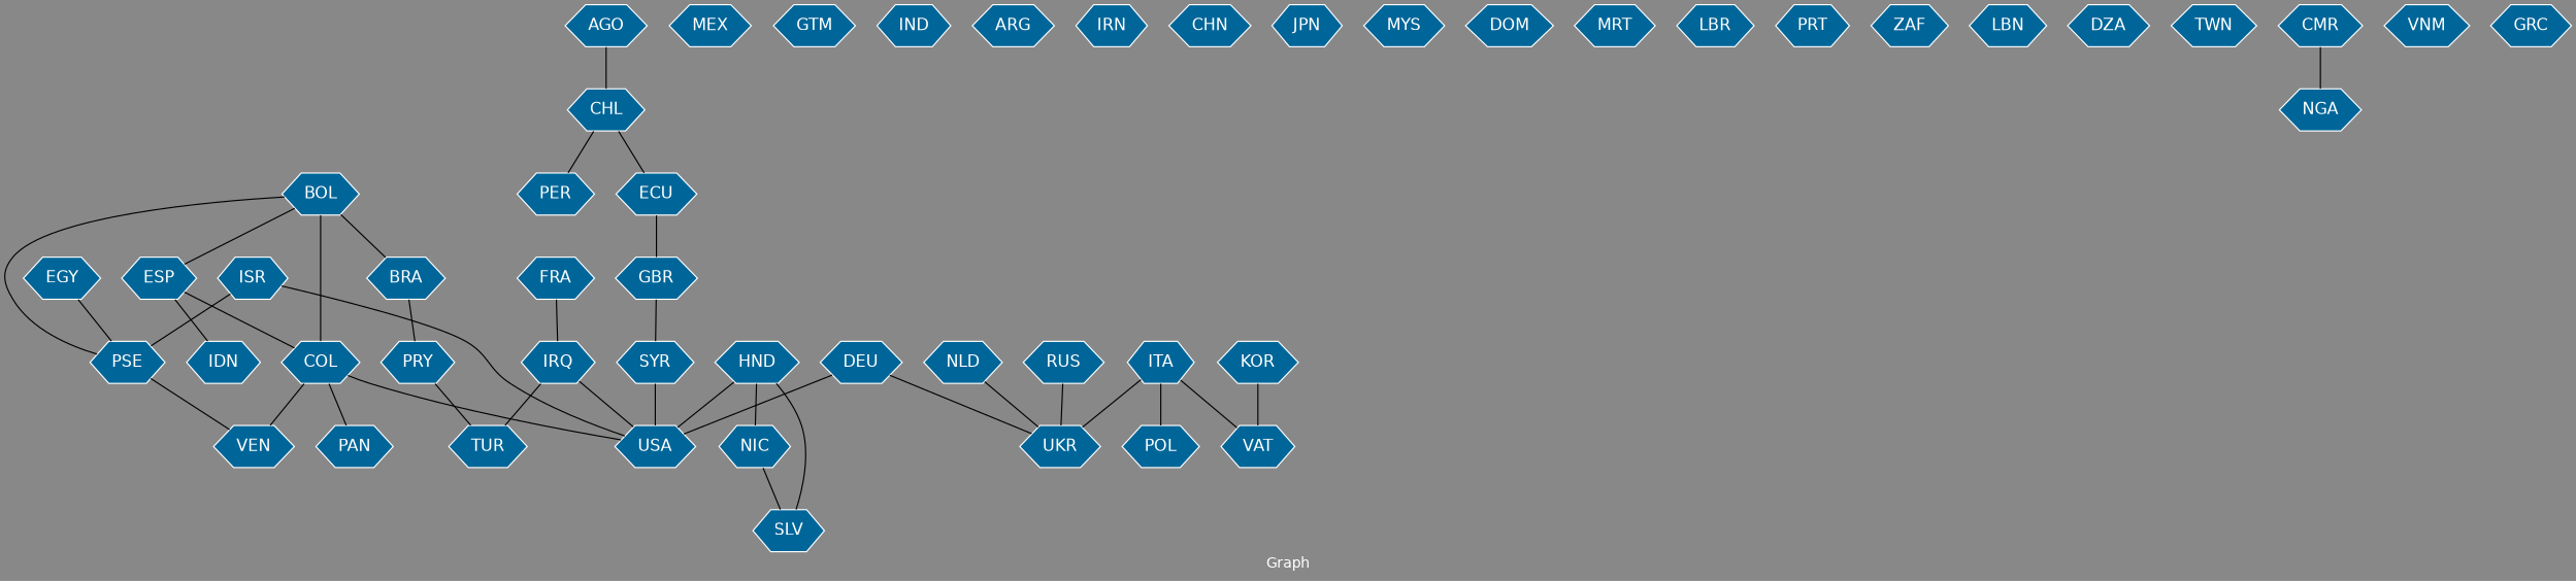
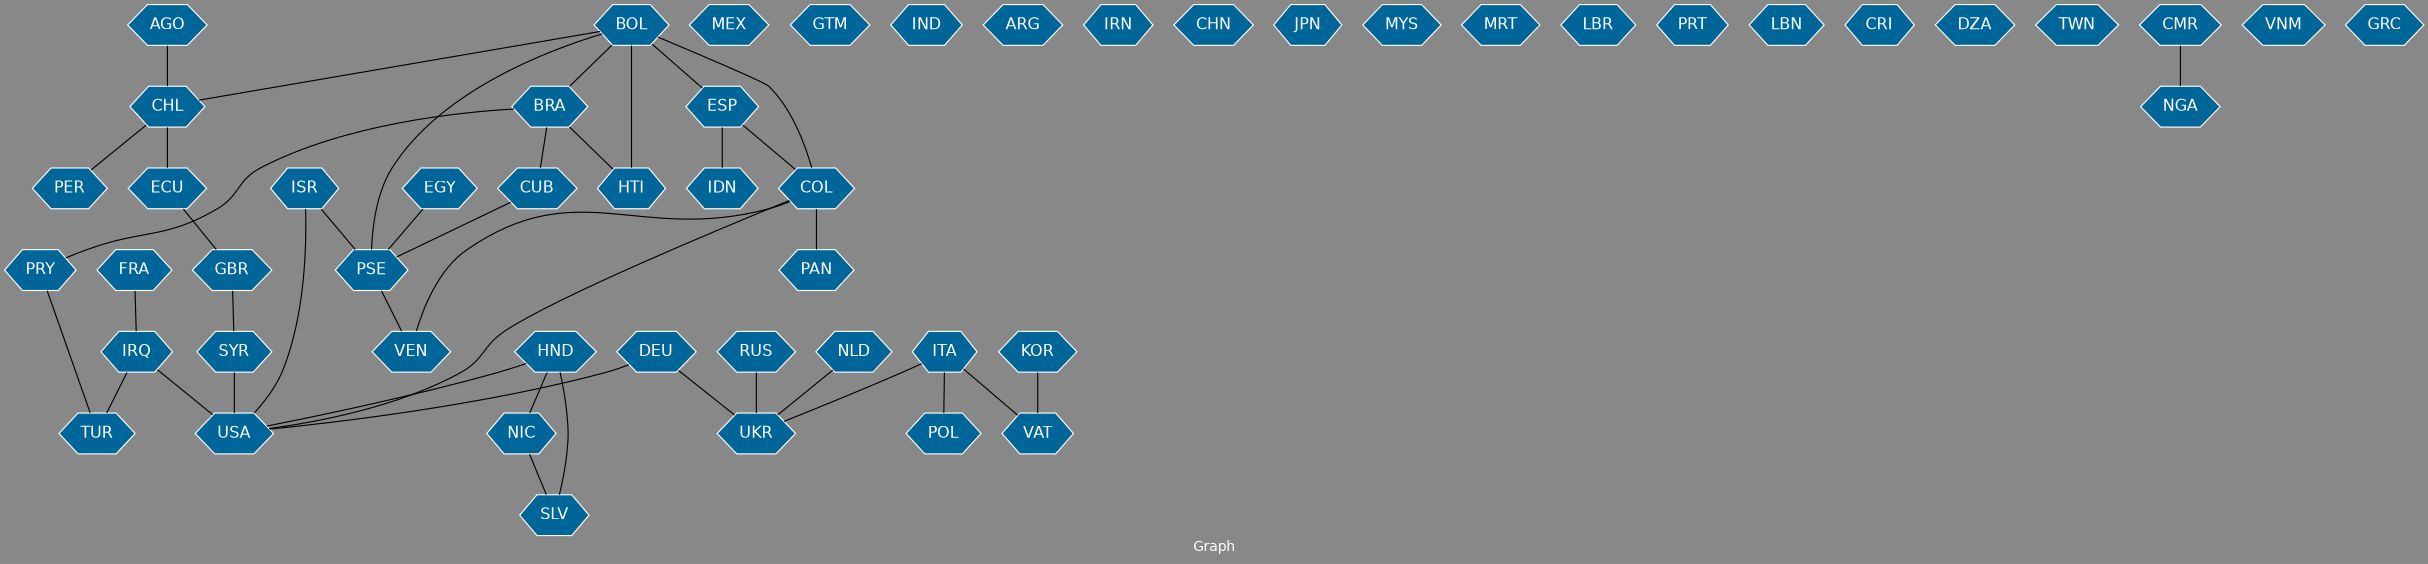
  graph {
    bgcolor="#888888"
    fontcolor=white
    fontname="DejaVu Sans"
    fontsize=12
    label="Graph"
    node [color=white fillcolor="#006699" fontcolor=white fontname="DejaVu Sans" shape=hexagon style=filled]
    edge [arrowhead=open color=black fontcolor=white fontname="DejaVu Sans" fontsize=12 weight=1]
    n1 [label=USA]
    n2 [label=NIC]
    n3 [label=SLV]
    n4 [label=IRQ]
    n5 [label=TUR]
+   n6 [label=CUB]
    n7 [label=PSE]
    n8 [label=VEN]
    n9 [label=BRA]
+   n10 [label=HTI]
    n11 [label=PRY]
    n12 [label=BOL]
    n13 [label=COL]
    n14 [label=CHL]
    n15 [label=ESP]
    n16 [label=PAN]
    n17 [label=ECU]
    n18 [label=PER]
    n19 [label=IDN]
    n20 [label=MEX]
    n21 [label=GTM]
    n22 [label=IND]
    n23 [label=ISR]
    n24 [label=GBR]
    n25 [label=SYR]
    n26 [label=ARG]
    n27 [label=EGY]
    n28 [label=RUS]
    n29 [label=UKR]
    n30 [label=AGO]
    n31 [label=IRN]
    n32 [label=CHN]
    n33 [label=DEU]
    n34 [label=ITA]
    n35 [label=VAT]
    n36 [label=POL]
    n37 [label=JPN]
    n38 [label=MYS]
-   n39 [label=DOM]
    n40 [label=FRA]
    n41 [label=KOR]
    n42 [label=HND]
    n43 [label=MRT]
    n44 [label=LBR]
    n45 [label=PRT]
    n46 [label=NLD]
-   n47 [label=ZAF]
    n48 [label=LBN]
+   n49 [label=CRI]
    n50 [label=DZA]
    n51 [label=TWN]
    n52 [label=CMR]
    n53 [label=NGA]
    n54 [label=VNM]
    n55 [label=GRC]
    n2 -- n3
    n4 -- n1 [weight=2]
    n4 -- n5
+   n6 -- n7
    n7 -- n8
+   n9 -- n6
+   n9 -- n10
    n9 -- n11
    n11 -- n5
    n12 -- n7
    n12 -- n9
+   n12 -- n10
    n12 -- n13 [weight=2]
+   n12 -- n14
    n12 -- n15
    n13 -- n1
    n13 -- n8 [weight=2]
    n13 -- n16
    n14 -- n17
    n14 -- n18
    n15 -- n13
    n15 -- n19
    n17 -- n24
    n23 -- n1
    n23 -- n7 [weight=7]
    n24 -- n25
    n25 -- n1 [weight=3]
    n27 -- n7 [weight=3]
    n28 -- n29 [weight=2]
    n30 -- n14
    n33 -- n1
    n33 -- n29
    n34 -- n29
    n34 -- n35
    n34 -- n36
    n40 -- n4
    n41 -- n35
    n42 -- n1
    n42 -- n2
    n42 -- n3
    n46 -- n29
    n52 -- n53
  }
